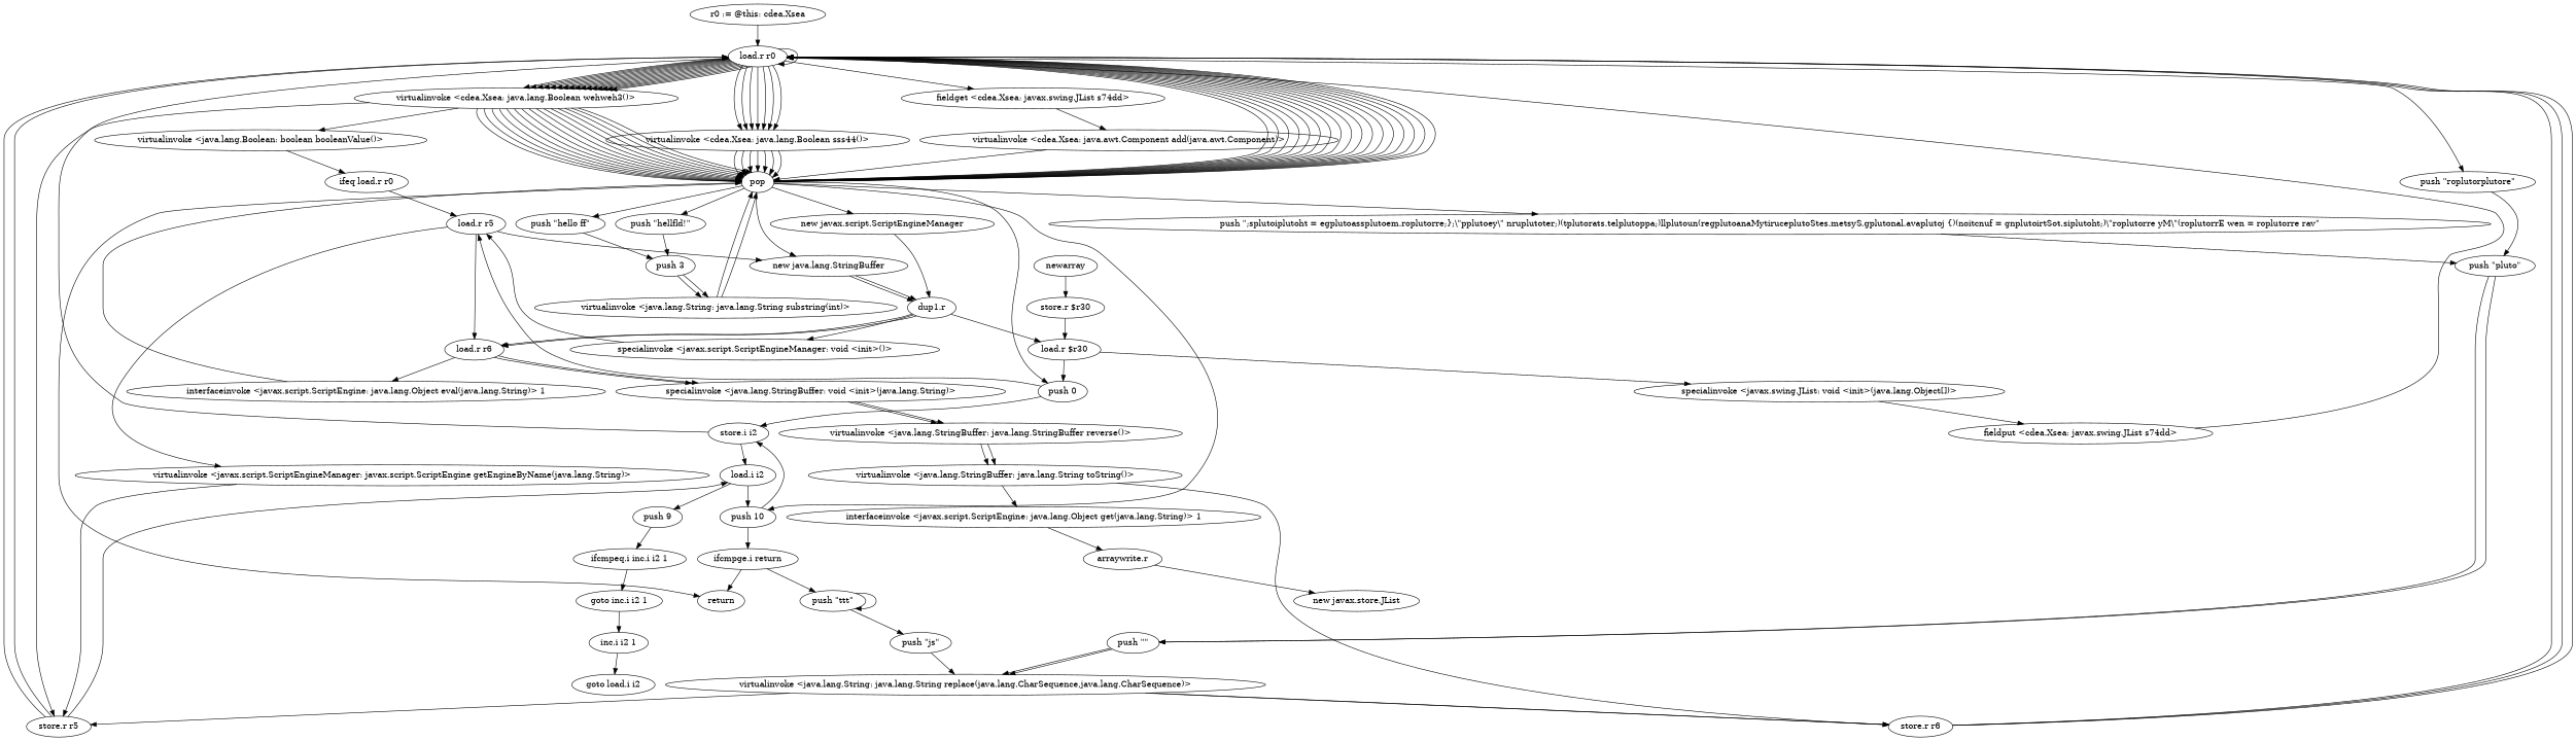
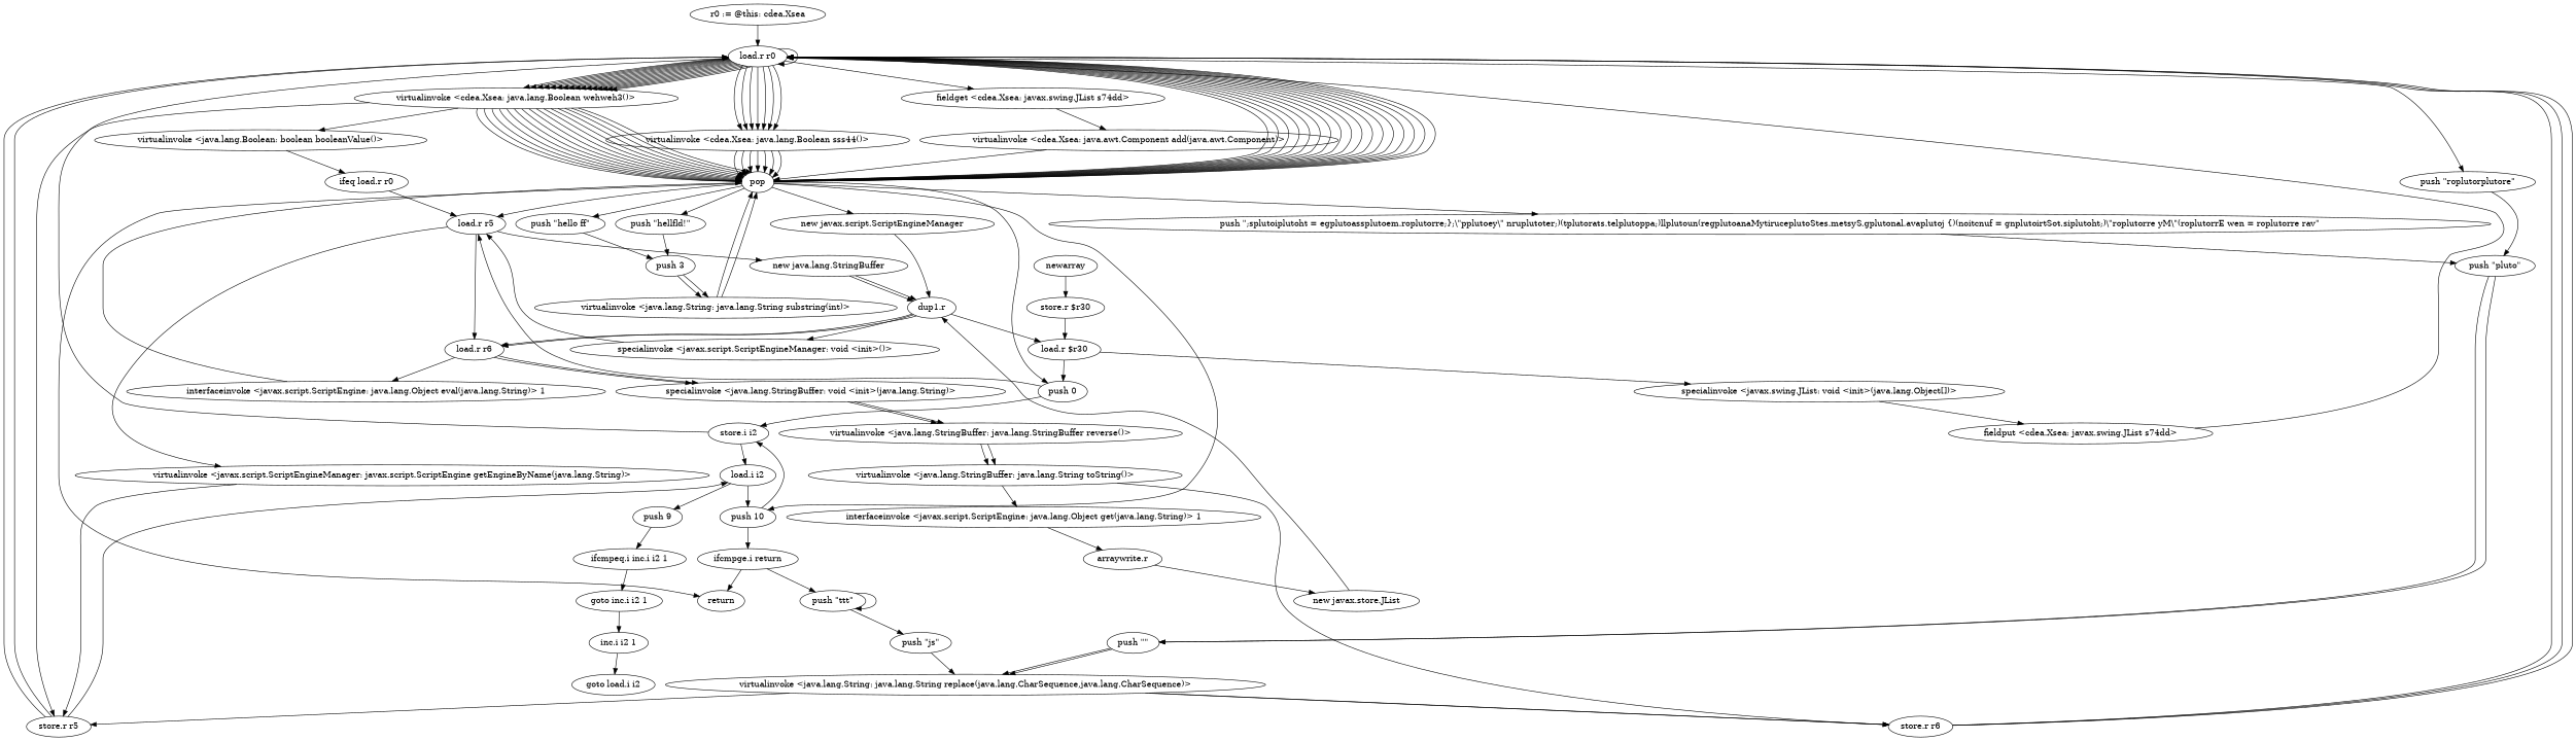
  digraph {
    "r0 := @this: cdea.Xsea"
    "load.r r0"
    "virtualinvoke <cdea.Xsea: java.lang.Boolean sss44()>"
    "virtualinvoke <cdea.Xsea: java.lang.Boolean wehweh3()>"
    "push \"roplutorplutore\""
    "fieldget <cdea.Xsea: javax.swing.JList s74dd>"
    pop
    "store.r r5"
    "virtualinvoke <java.lang.Boolean: boolean booleanValue()>"
    "push \"pluto\""
    "virtualinvoke <cdea.Xsea: java.awt.Component add(java.awt.Component)>"
    "push \"hello ff\""
    "push 0"
    "push 10"
    "push \"hellfld!\""
    "new javax.script.ScriptEngineManager"
    "push \";splutoiplutoht = egplutoassplutoem.roplutorre;};\\\"pplutoey\\\" nruplutoter;)(tplutorats.telplutoppa;)llplutoun(regplutoanaMytiruceplutoStes.metsyS.gplutonal.avaplutoj {)(noitcnuf = gnplutoirtSot.siplutoht;)\\\"roplutorre yM\\\"(roplutorrE wen = roplutorre rav\""
    "new java.lang.StringBuffer"
    return
    "push 3"
    "store.i i2"
    "load.r r5"
    "ifcmpge.i return"
    "dup1.r"
    "virtualinvoke <java.lang.String: java.lang.String substring(int)>"
    "load.i i2"
    "load.r r6"
    "virtualinvoke <javax.script.ScriptEngineManager: javax.script.ScriptEngine getEngineByName(java.lang.String)>"
    "push 9"
    "ifcmpeq.i inc.i i2 1"
    "push \"ttt\""
    "push \"js\""
    "virtualinvoke <java.lang.String: java.lang.String replace(java.lang.CharSequence,java.lang.CharSequence)>"
    "store.r r6"
    "ifeq load.r r0"
    "specialinvoke <javax.script.ScriptEngineManager: void <init>()>"
    "load.r $r30"
    "specialinvoke <java.lang.StringBuffer: void <init>(java.lang.String)>"
    "interfaceinvoke <javax.script.ScriptEngine: java.lang.Object eval(java.lang.String)> 1"
    "specialinvoke <javax.swing.JList: void <init>(java.lang.Object[])>"
    "push \"\""
    "virtualinvoke <java.lang.StringBuffer: java.lang.StringBuffer reverse()>"
    "virtualinvoke <java.lang.StringBuffer: java.lang.String toString()>"
    "interfaceinvoke <javax.script.ScriptEngine: java.lang.Object get(java.lang.String)> 1"
    "arraywrite.r"
    newarray
    "store.r $r30"
    "fieldput <cdea.Xsea: javax.swing.JList s74dd>"
    n49 [label="new javax.store.JList"]
    "goto inc.i i2 1"
    "inc.i i2 1"
    "goto load.i i2"
    "r0 := @this: cdea.Xsea" -> "load.r r0"
    "load.r r0" -> "load.r r0"
    "load.r r0" -> "virtualinvoke <cdea.Xsea: java.lang.Boolean sss44()>"
    "load.r r0" -> "virtualinvoke <cdea.Xsea: java.lang.Boolean sss44()>"
    "load.r r0" -> "virtualinvoke <cdea.Xsea: java.lang.Boolean sss44()>"
    "load.r r0" -> "virtualinvoke <cdea.Xsea: java.lang.Boolean sss44()>"
    "load.r r0" -> "virtualinvoke <cdea.Xsea: java.lang.Boolean sss44()>"
    "load.r r0" -> "virtualinvoke <cdea.Xsea: java.lang.Boolean sss44()>"
    "load.r r0" -> "virtualinvoke <cdea.Xsea: java.lang.Boolean sss44()>"
    "load.r r0" -> "virtualinvoke <cdea.Xsea: java.lang.Boolean wehweh3()>"
    "load.r r0" -> "virtualinvoke <cdea.Xsea: java.lang.Boolean wehweh3()>"
    "load.r r0" -> "virtualinvoke <cdea.Xsea: java.lang.Boolean wehweh3()>"
    "load.r r0" -> "virtualinvoke <cdea.Xsea: java.lang.Boolean wehweh3()>"
    "load.r r0" -> "virtualinvoke <cdea.Xsea: java.lang.Boolean wehweh3()>"
    "load.r r0" -> "virtualinvoke <cdea.Xsea: java.lang.Boolean wehweh3()>"
    "load.r r0" -> "virtualinvoke <cdea.Xsea: java.lang.Boolean wehweh3()>"
    "load.r r0" -> "virtualinvoke <cdea.Xsea: java.lang.Boolean wehweh3()>"
    "load.r r0" -> "virtualinvoke <cdea.Xsea: java.lang.Boolean wehweh3()>"
    "load.r r0" -> "virtualinvoke <cdea.Xsea: java.lang.Boolean wehweh3()>"
    "load.r r0" -> "virtualinvoke <cdea.Xsea: java.lang.Boolean wehweh3()>"
    "load.r r0" -> "virtualinvoke <cdea.Xsea: java.lang.Boolean wehweh3()>"
    "load.r r0" -> "virtualinvoke <cdea.Xsea: java.lang.Boolean wehweh3()>"
    "load.r r0" -> "virtualinvoke <cdea.Xsea: java.lang.Boolean wehweh3()>"
    "load.r r0" -> "virtualinvoke <cdea.Xsea: java.lang.Boolean wehweh3()>"
    "load.r r0" -> "virtualinvoke <cdea.Xsea: java.lang.Boolean wehweh3()>"
    "load.r r0" -> "push \"roplutorplutore\""
    "load.r r0" -> "fieldget <cdea.Xsea: javax.swing.JList s74dd>"
    "virtualinvoke <cdea.Xsea: java.lang.Boolean sss44()>" -> pop
    "virtualinvoke <cdea.Xsea: java.lang.Boolean sss44()>" -> pop
    "virtualinvoke <cdea.Xsea: java.lang.Boolean sss44()>" -> pop
    "virtualinvoke <cdea.Xsea: java.lang.Boolean sss44()>" -> pop
    "virtualinvoke <cdea.Xsea: java.lang.Boolean sss44()>" -> pop
    "virtualinvoke <cdea.Xsea: java.lang.Boolean sss44()>" -> pop
    "virtualinvoke <cdea.Xsea: java.lang.Boolean sss44()>" -> pop
    "virtualinvoke <cdea.Xsea: java.lang.Boolean wehweh3()>" -> pop
    "virtualinvoke <cdea.Xsea: java.lang.Boolean wehweh3()>" -> pop
    "virtualinvoke <cdea.Xsea: java.lang.Boolean wehweh3()>" -> pop
    "virtualinvoke <cdea.Xsea: java.lang.Boolean wehweh3()>" -> pop
    "virtualinvoke <cdea.Xsea: java.lang.Boolean wehweh3()>" -> pop
    "virtualinvoke <cdea.Xsea: java.lang.Boolean wehweh3()>" -> pop
    "virtualinvoke <cdea.Xsea: java.lang.Boolean wehweh3()>" -> pop
    "virtualinvoke <cdea.Xsea: java.lang.Boolean wehweh3()>" -> pop
    "virtualinvoke <cdea.Xsea: java.lang.Boolean wehweh3()>" -> pop
    "virtualinvoke <cdea.Xsea: java.lang.Boolean wehweh3()>" -> pop
    "virtualinvoke <cdea.Xsea: java.lang.Boolean wehweh3()>" -> pop
    "virtualinvoke <cdea.Xsea: java.lang.Boolean wehweh3()>" -> pop
    "virtualinvoke <cdea.Xsea: java.lang.Boolean wehweh3()>" -> pop
    "virtualinvoke <cdea.Xsea: java.lang.Boolean wehweh3()>" -> pop
    "virtualinvoke <cdea.Xsea: java.lang.Boolean wehweh3()>" -> pop
    "virtualinvoke <cdea.Xsea: java.lang.Boolean wehweh3()>" -> "store.r r5"
    "virtualinvoke <cdea.Xsea: java.lang.Boolean wehweh3()>" -> "virtualinvoke <java.lang.Boolean: boolean booleanValue()>"
    "push \"roplutorplutore\"" -> "push \"pluto\""
    "fieldget <cdea.Xsea: javax.swing.JList s74dd>" -> "virtualinvoke <cdea.Xsea: java.awt.Component add(java.awt.Component)>"
    pop -> "load.r r0"
    pop -> "load.r r0"
    pop -> "load.r r0"
    pop -> "load.r r0"
    pop -> "load.r r0"
    pop -> "load.r r0"
    pop -> "load.r r0"
    pop -> "load.r r0"
    pop -> "load.r r0"
    pop -> "load.r r0"
    pop -> "load.r r0"
    pop -> "load.r r0"
    pop -> "load.r r0"
    pop -> "load.r r0"
    pop -> "load.r r0"
    pop -> "load.r r0"
    pop -> "load.r r0"
    pop -> "push \"hello ff\""
    pop -> "push 0"
    pop -> "push 10"
    pop -> "push \"hellfld!\""
    pop -> "new javax.script.ScriptEngineManager"
    pop -> "push \";splutoiplutoht = egplutoassplutoem.roplutorre;};\\\"pplutoey\\\" nruplutoter;)(tplutorats.telplutoppa;)llplutoun(regplutoanaMytiruceplutoStes.metsyS.gplutonal.avaplutoj {)(noitcnuf = gnplutoirtSot.siplutoht;)\\\"roplutorre yM\\\"(roplutorrE wen = roplutorre rav\""
-   pop -> "new java.lang.StringBuffer"
+   pop -> "load.r r5"
    pop -> return
    "store.r r5" -> "load.r r0"
    "store.r r5" -> "load.r r0"
    "store.r r5" -> "load.i i2"
    "virtualinvoke <java.lang.Boolean: boolean booleanValue()>" -> "ifeq load.r r0"
    "push \"pluto\"" -> "push \"\""
    "push \"pluto\"" -> "push \"\""
    "virtualinvoke <cdea.Xsea: java.awt.Component add(java.awt.Component)>" -> pop
    "push \"hello ff\"" -> "push 3"
    "push 0" -> "store.i i2"
    "push 0" -> "load.r r5"
    "push 10" -> "store.i i2"
    "push 10" -> "ifcmpge.i return"
    "push \"hellfld!\"" -> "push 3"
    "new javax.script.ScriptEngineManager" -> "dup1.r"
    "push \";splutoiplutoht = egplutoassplutoem.roplutorre;};\\\"pplutoey\\\" nruplutoter;)(tplutorats.telplutoppa;)llplutoun(regplutoanaMytiruceplutoStes.metsyS.gplutonal.avaplutoj {)(noitcnuf = gnplutoirtSot.siplutoht;)\\\"roplutorre yM\\\"(roplutorrE wen = roplutorre rav\"" -> "push \"pluto\""
    "new java.lang.StringBuffer" -> "dup1.r"
    "new java.lang.StringBuffer" -> "dup1.r"
    "push 3" -> "virtualinvoke <java.lang.String: java.lang.String substring(int)>"
    "push 3" -> "virtualinvoke <java.lang.String: java.lang.String substring(int)>"
    "store.i i2" -> "load.r r0"
    "store.i i2" -> "load.i i2"
    "load.r r5" -> "new java.lang.StringBuffer"
    "load.r r5" -> "load.r r6"
    "load.r r5" -> "virtualinvoke <javax.script.ScriptEngineManager: javax.script.ScriptEngine getEngineByName(java.lang.String)>"
    "ifcmpge.i return" -> return
    "ifcmpge.i return" -> "push \"ttt\""
    "dup1.r" -> "load.r r6"
    "dup1.r" -> "load.r r6"
    "dup1.r" -> "specialinvoke <javax.script.ScriptEngineManager: void <init>()>"
    "dup1.r" -> "load.r $r30"
    "virtualinvoke <java.lang.String: java.lang.String substring(int)>" -> pop
    "virtualinvoke <java.lang.String: java.lang.String substring(int)>" -> pop
    "load.i i2" -> "push 10"
    "load.i i2" -> "push 9"
    "load.r r6" -> "specialinvoke <java.lang.StringBuffer: void <init>(java.lang.String)>"
    "load.r r6" -> "specialinvoke <java.lang.StringBuffer: void <init>(java.lang.String)>"
    "load.r r6" -> "interfaceinvoke <javax.script.ScriptEngine: java.lang.Object eval(java.lang.String)> 1"
    "virtualinvoke <javax.script.ScriptEngineManager: javax.script.ScriptEngine getEngineByName(java.lang.String)>" -> "store.r r5"
    "push 9" -> "ifcmpeq.i inc.i i2 1"
    "ifcmpeq.i inc.i i2 1" -> "goto inc.i i2 1"
    "push \"ttt\"" -> "push \"ttt\""
    "push \"ttt\"" -> "push \"js\""
    "push \"js\"" -> "virtualinvoke <java.lang.String: java.lang.String replace(java.lang.CharSequence,java.lang.CharSequence)>"
    "virtualinvoke <java.lang.String: java.lang.String replace(java.lang.CharSequence,java.lang.CharSequence)>" -> "store.r r5"
    "virtualinvoke <java.lang.String: java.lang.String replace(java.lang.CharSequence,java.lang.CharSequence)>" -> "store.r r6"
    "virtualinvoke <java.lang.String: java.lang.String replace(java.lang.CharSequence,java.lang.CharSequence)>" -> "store.r r6"
    "store.r r6" -> "load.r r0"
    "store.r r6" -> "load.r r0"
    "store.r r6" -> "load.r r0"
    "ifeq load.r r0" -> "load.r r5"
    "specialinvoke <javax.script.ScriptEngineManager: void <init>()>" -> "load.r r5"
    "load.r $r30" -> "push 0"
    "load.r $r30" -> "specialinvoke <javax.swing.JList: void <init>(java.lang.Object[])>"
    "specialinvoke <java.lang.StringBuffer: void <init>(java.lang.String)>" -> "virtualinvoke <java.lang.StringBuffer: java.lang.StringBuffer reverse()>"
    "specialinvoke <java.lang.StringBuffer: void <init>(java.lang.String)>" -> "virtualinvoke <java.lang.StringBuffer: java.lang.StringBuffer reverse()>"
    "interfaceinvoke <javax.script.ScriptEngine: java.lang.Object eval(java.lang.String)> 1" -> pop
    "specialinvoke <javax.swing.JList: void <init>(java.lang.Object[])>" -> "fieldput <cdea.Xsea: javax.swing.JList s74dd>"
    "push \"\"" -> "virtualinvoke <java.lang.String: java.lang.String replace(java.lang.CharSequence,java.lang.CharSequence)>"
    "push \"\"" -> "virtualinvoke <java.lang.String: java.lang.String replace(java.lang.CharSequence,java.lang.CharSequence)>"
    "virtualinvoke <java.lang.StringBuffer: java.lang.StringBuffer reverse()>" -> "virtualinvoke <java.lang.StringBuffer: java.lang.String toString()>"
    "virtualinvoke <java.lang.StringBuffer: java.lang.StringBuffer reverse()>" -> "virtualinvoke <java.lang.StringBuffer: java.lang.String toString()>"
    "virtualinvoke <java.lang.StringBuffer: java.lang.String toString()>" -> "store.r r6"
    "virtualinvoke <java.lang.StringBuffer: java.lang.String toString()>" -> "interfaceinvoke <javax.script.ScriptEngine: java.lang.Object get(java.lang.String)> 1"
    "interfaceinvoke <javax.script.ScriptEngine: java.lang.Object get(java.lang.String)> 1" -> "arraywrite.r"
    "arraywrite.r" -> n49
    newarray -> "store.r $r30"
    "store.r $r30" -> "load.r $r30"
    "fieldput <cdea.Xsea: javax.swing.JList s74dd>" -> "load.r r0"
+   n49 -> "dup1.r"
    "goto inc.i i2 1" -> "inc.i i2 1"
    "inc.i i2 1" -> "goto load.i i2"
  }
